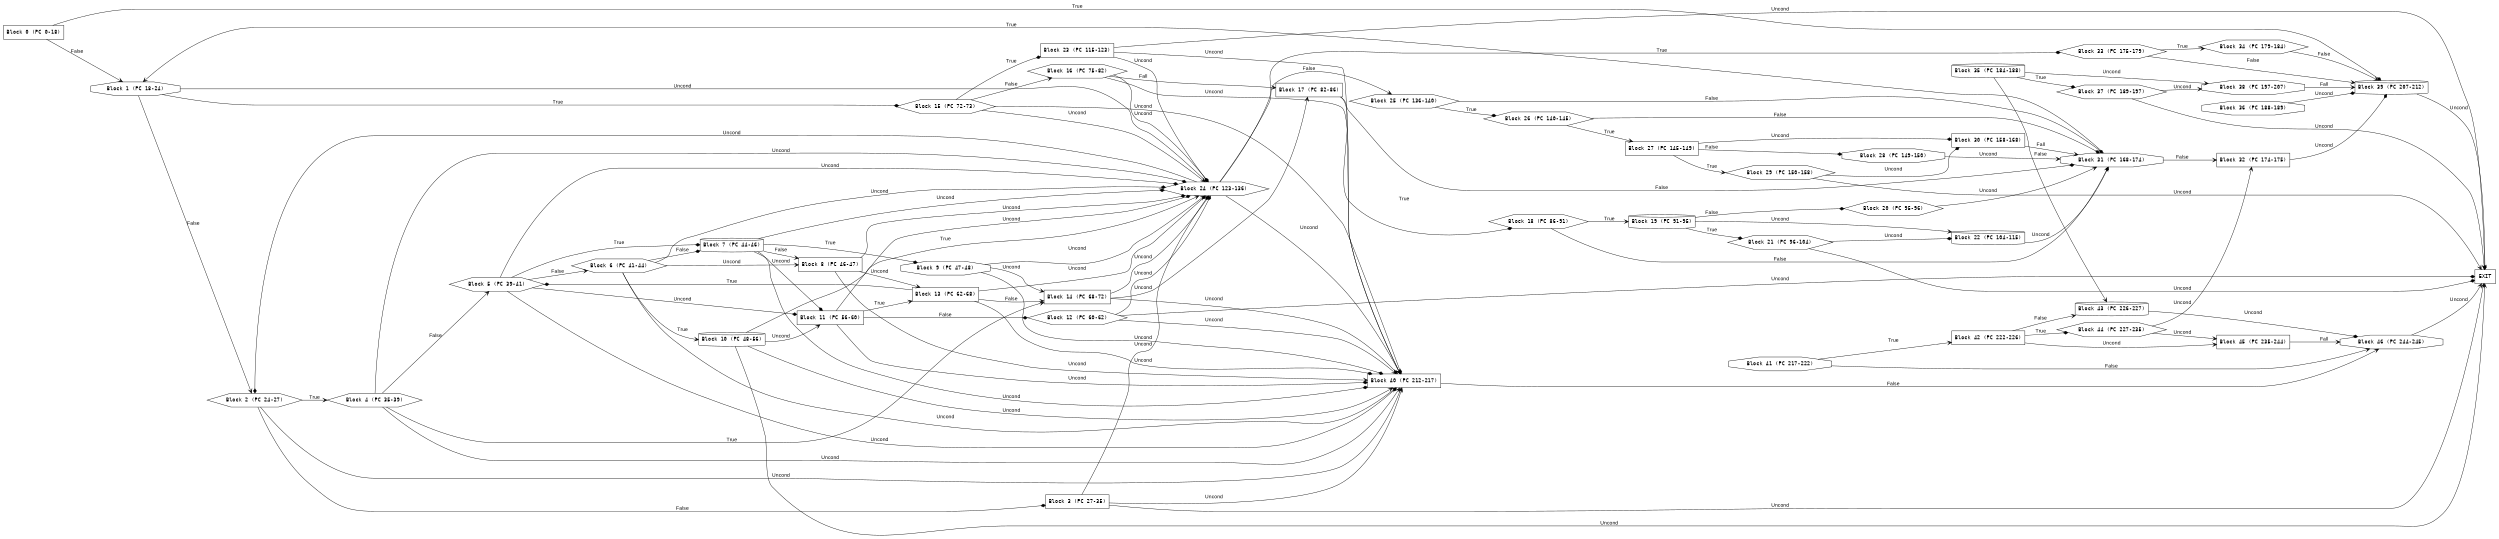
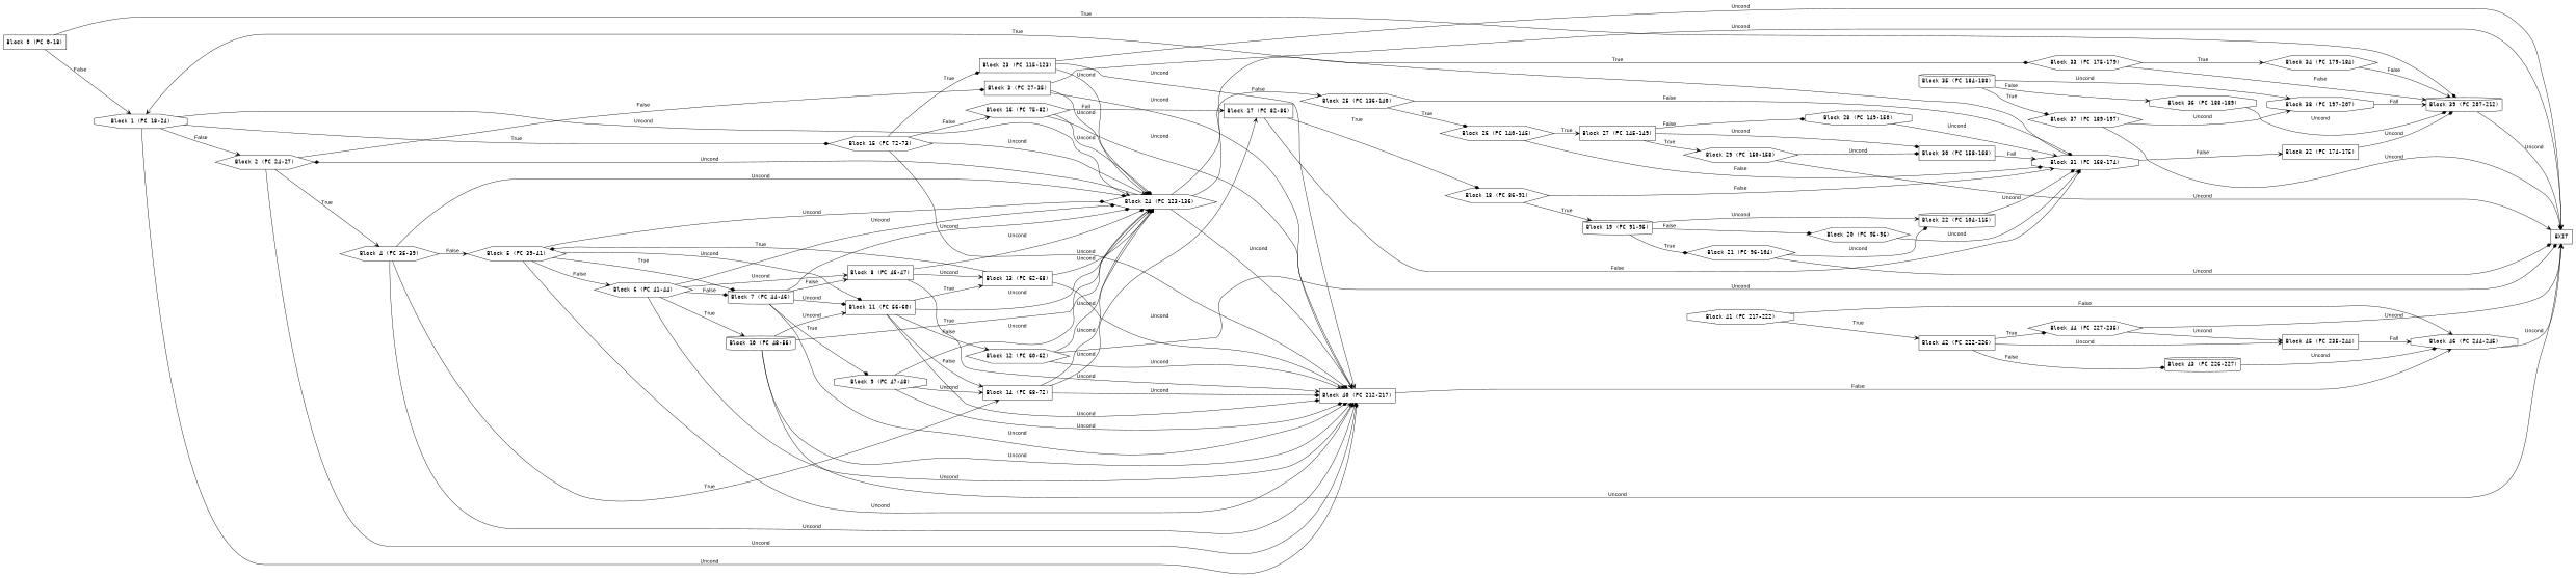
  digraph {
    rankdir=LR
    node [fontname=monospace shape=hexagon]
    edge [arrowhead=vee fontname=Arial]
    n1 [label="Block 0 (PC 0-18)" shape=box]
    n2 [label="Block 1 (PC 18-24)" shape=octagon]
    n3 [label="Block 39 (PC 207-212)" shape=cylinder]
    n4 [label="Block 2 (PC 24-27)"]
    n5 [label="Block 15 (PC 72-73)"]
    n6 [label="Block 24 (PC 123-136)"]
    n7 [label="Block 40 (PC 212-217)" shape=box]
    n8 [label=EXIT shape=box]
    n9 [label="Block 3 (PC 27-35)" shape=box]
    n10 [label="Block 4 (PC 35-39)"]
    n11 [label="Block 16 (PC 75-82)"]
    n12 [label="Block 23 (PC 115-123)" shape=box]
    n13 [label="Block 25 (PC 136-140)"]
    n14 [label="Block 33 (PC 175-179)"]
    n15 [label="Block 46 (PC 244-245)" shape=octagon]
    n16 [label="Block 5 (PC 39-41)"]
    n17 [label="Block 14 (PC 68-72)" shape=box]
    n18 [label="Block 6 (PC 41-44)"]
    n19 [label="Block 7 (PC 44-46)" shape=cylinder]
    n20 [label="Block 11 (PC 56-60)" shape=box]
    n21 [label="Block 17 (PC 82-86)" shape=box]
    n22 [label="Block 10 (PC 48-56)" shape=cylinder]
    n23 [label="Block 8 (PC 46-47)" shape=box]
    n24 [label="Block 9 (PC 47-48)" shape=octagon]
    n25 [label="Block 13 (PC 62-68)" shape=box]
    n26 [label="Block 12 (PC 60-62)"]
    n27 [label="Block 18 (PC 86-91)"]
    n28 [label="Block 31 (PC 168-174)" shape=octagon]
    n29 [label="Block 19 (PC 91-95)" shape=cylinder]
    n30 [label="Block 32 (PC 174-175)" shape=box]
    n31 [label="Block 20 (PC 95-96)"]
    n32 [label="Block 21 (PC 96-104)"]
    n33 [label="Block 22 (PC 104-115)" shape=cylinder]
    n34 [label="Block 26 (PC 140-145)"]
    n35 [label="Block 34 (PC 179-184)"]
    n36 [label="Block 27 (PC 145-149)" shape=box]
    n37 [label="Block 28 (PC 149-150)" shape=octagon]
    n38 [label="Block 29 (PC 150-158)"]
    n39 [label="Block 30 (PC 158-168)" shape=box]
    n40 [label="Block 35 (PC 184-188)" shape=cylinder]
    n41 [label="Block 36 (PC 188-189)" shape=octagon]
    n42 [label="Block 37 (PC 189-197)"]
    n43 [label="Block 38 (PC 197-207)" shape=octagon]
    n44 [label="Block 41 (PC 217-222)" shape=octagon]
    n45 [label="Block 42 (PC 222-226)" shape=box]
    n46 [label="Block 43 (PC 226-227)" shape=cylinder]
    n47 [label="Block 44 (PC 227-235)"]
    n48 [label="Block 45 (PC 235-244)" shape=box]
    n1 -> n2 [label=False]
    n1 -> n3 [arrowhead=diamond label=True]
    n2 -> n4 [label=False]
    n2 -> n5 [arrowhead=diamond label=True]
    n2 -> n6 [label=Uncond]
+   n2 -> n7 [arrowhead=diamond label=Uncond]
    n3 -> n8 [arrowhead=diamond label=Uncond]
    n4 -> n7 [label=Uncond]
    n4 -> n9 [arrowhead=diamond label=False]
    n4 -> n10 [label=True]
    n5 -> n6 [label=Uncond]
    n5 -> n7 [arrowhead=diamond label=Uncond]
    n5 -> n11 [label=False]
    n5 -> n12 [arrowhead=diamond label=True]
    n6 -> n4 [arrowhead=diamond label=Uncond]
    n6 -> n7 [label=Uncond]
    n6 -> n13 [label=False]
    n6 -> n14 [arrowhead=diamond label=True]
    n7 -> n15 [label=False]
    n9 -> n6 [arrowhead=diamond label=Uncond]
    n9 -> n7 [label=Uncond]
    n9 -> n8 [label=Uncond]
    n10 -> n6 [arrowhead=diamond label=Uncond]
    n10 -> n7 [label=Uncond]
    n10 -> n16 [label=False]
    n10 -> n17 [label=True]
    n11 -> n6 [arrowhead=diamond label=Uncond]
    n11 -> n7 [label=Uncond]
    n11 -> n21 [label=Fall]
    n12 -> n6 [arrowhead=diamond label=Uncond]
    n12 -> n7 [label=Uncond]
    n12 -> n8 [label=Uncond]
    n13 -> n28 [arrowhead=diamond label=False]
    n13 -> n34 [arrowhead=diamond label=True]
    n14 -> n3 [label=False]
    n14 -> n35 [label=True]
    n15 -> n8 [label=Uncond]
    n16 -> n6 [arrowhead=diamond label=Uncond]
    n16 -> n7 [arrowhead=diamond label=Uncond]
    n16 -> n18 [label=False]
    n16 -> n19 [arrowhead=diamond label=True]
    n16 -> n20 [arrowhead=diamond label=Uncond]
    n17 -> n6 [arrowhead=diamond label=Uncond]
    n17 -> n7 [arrowhead=diamond label=Uncond]
    n17 -> n21 [label=Uncond]
    n18 -> n6 [arrowhead=diamond label=Uncond]
    n18 -> n7 [label=Uncond]
    n18 -> n19 [arrowhead=diamond label=False]
    n18 -> n22 [label=True]
    n18 -> n23 [label=Uncond]
    n19 -> n6 [arrowhead=diamond label=Uncond]
    n19 -> n7 [arrowhead=diamond label=Uncond]
    n19 -> n20 [arrowhead=diamond label=Uncond]
    n19 -> n23 [label=False]
    n19 -> n24 [arrowhead=diamond label=True]
    n20 -> n6 [arrowhead=diamond label=Uncond]
    n20 -> n7 [arrowhead=diamond label=Uncond]
    n20 -> n25 [label=True]
-   n20 -> n26 [arrowhead=diamond label=False]
+   n20 -> n26 [label=False]
    n21 -> n27 [arrowhead=diamond label=True]
    n21 -> n28 [arrowhead=diamond label=False]
    n22 -> n6 [label=True]
    n22 -> n7 [label=Uncond]
    n22 -> n8 [label=Uncond]
    n22 -> n20 [label=Uncond]
    n23 -> n6 [arrowhead=diamond label=Uncond]
    n23 -> n7 [label=Uncond]
    n23 -> n25 [label=Uncond]
    n24 -> n6 [label=Uncond]
    n24 -> n7 [arrowhead=diamond label=Uncond]
    n24 -> n17 [label=Uncond]
    n25 -> n6 [arrowhead=diamond label=Uncond]
    n25 -> n7 [arrowhead=diamond label=Uncond]
    n25 -> n16 [arrowhead=diamond label=True]
-   n25 -> n17 [label=False]
+   n20 -> n17 [label=False]
    n26 -> n6 [arrowhead=diamond label=Uncond]
    n26 -> n7 [label=Uncond]
    n26 -> n8 [arrowhead=diamond label=Uncond]
    n27 -> n28 [label=False]
    n27 -> n29 [label=True]
    n28 -> n2 [label=True]
    n28 -> n30 [label=False]
    n29 -> n31 [arrowhead=diamond label=False]
    n29 -> n32 [arrowhead=diamond label=True]
    n29 -> n33 [label=Uncond]
    n30 -> n3 [arrowhead=diamond label=Uncond]
    n31 -> n28 [label=Uncond]
    n32 -> n8 [arrowhead=diamond label=Uncond]
    n32 -> n33 [arrowhead=diamond label=Uncond]
    n33 -> n28 [arrowhead=diamond label=Uncond]
    n34 -> n28 [arrowhead=diamond label=False]
    n34 -> n36 [label=True]
    n35 -> n3 [label=False]
    n36 -> n37 [arrowhead=diamond label=False]
    n36 -> n38 [label=True]
    n36 -> n39 [arrowhead=diamond label=Uncond]
    n37 -> n28 [label=Uncond]
    n38 -> n8 [label=Uncond]
    n38 -> n39 [arrowhead=diamond label=Uncond]
    n39 -> n28 [label=Fall]
-   n40 -> n46 [label=False]
+   n40 -> n41 [label=False]
    n40 -> n42 [arrowhead=diamond label=True]
    n40 -> n43 [label=Uncond]
    n41 -> n3 [arrowhead=diamond label=Uncond]
    n42 -> n8 [label=Uncond]
    n42 -> n43 [label=Uncond]
    n43 -> n3 [label=Fall]
    n44 -> n15 [label=False]
    n44 -> n45 [label=True]
-   n45 -> n46 [label=False]
+   n45 -> n46 [arrowhead=diamond label=False]
    n45 -> n47 [arrowhead=diamond label=True]
    n45 -> n48 [label=Uncond]
    n46 -> n15 [arrowhead=diamond label=Uncond]
-   n47 -> n30 [label=Uncond]
+   n47 -> n8 [label=Uncond]
    n47 -> n48 [label=Uncond]
    n48 -> n15 [label=Fall]
  }
